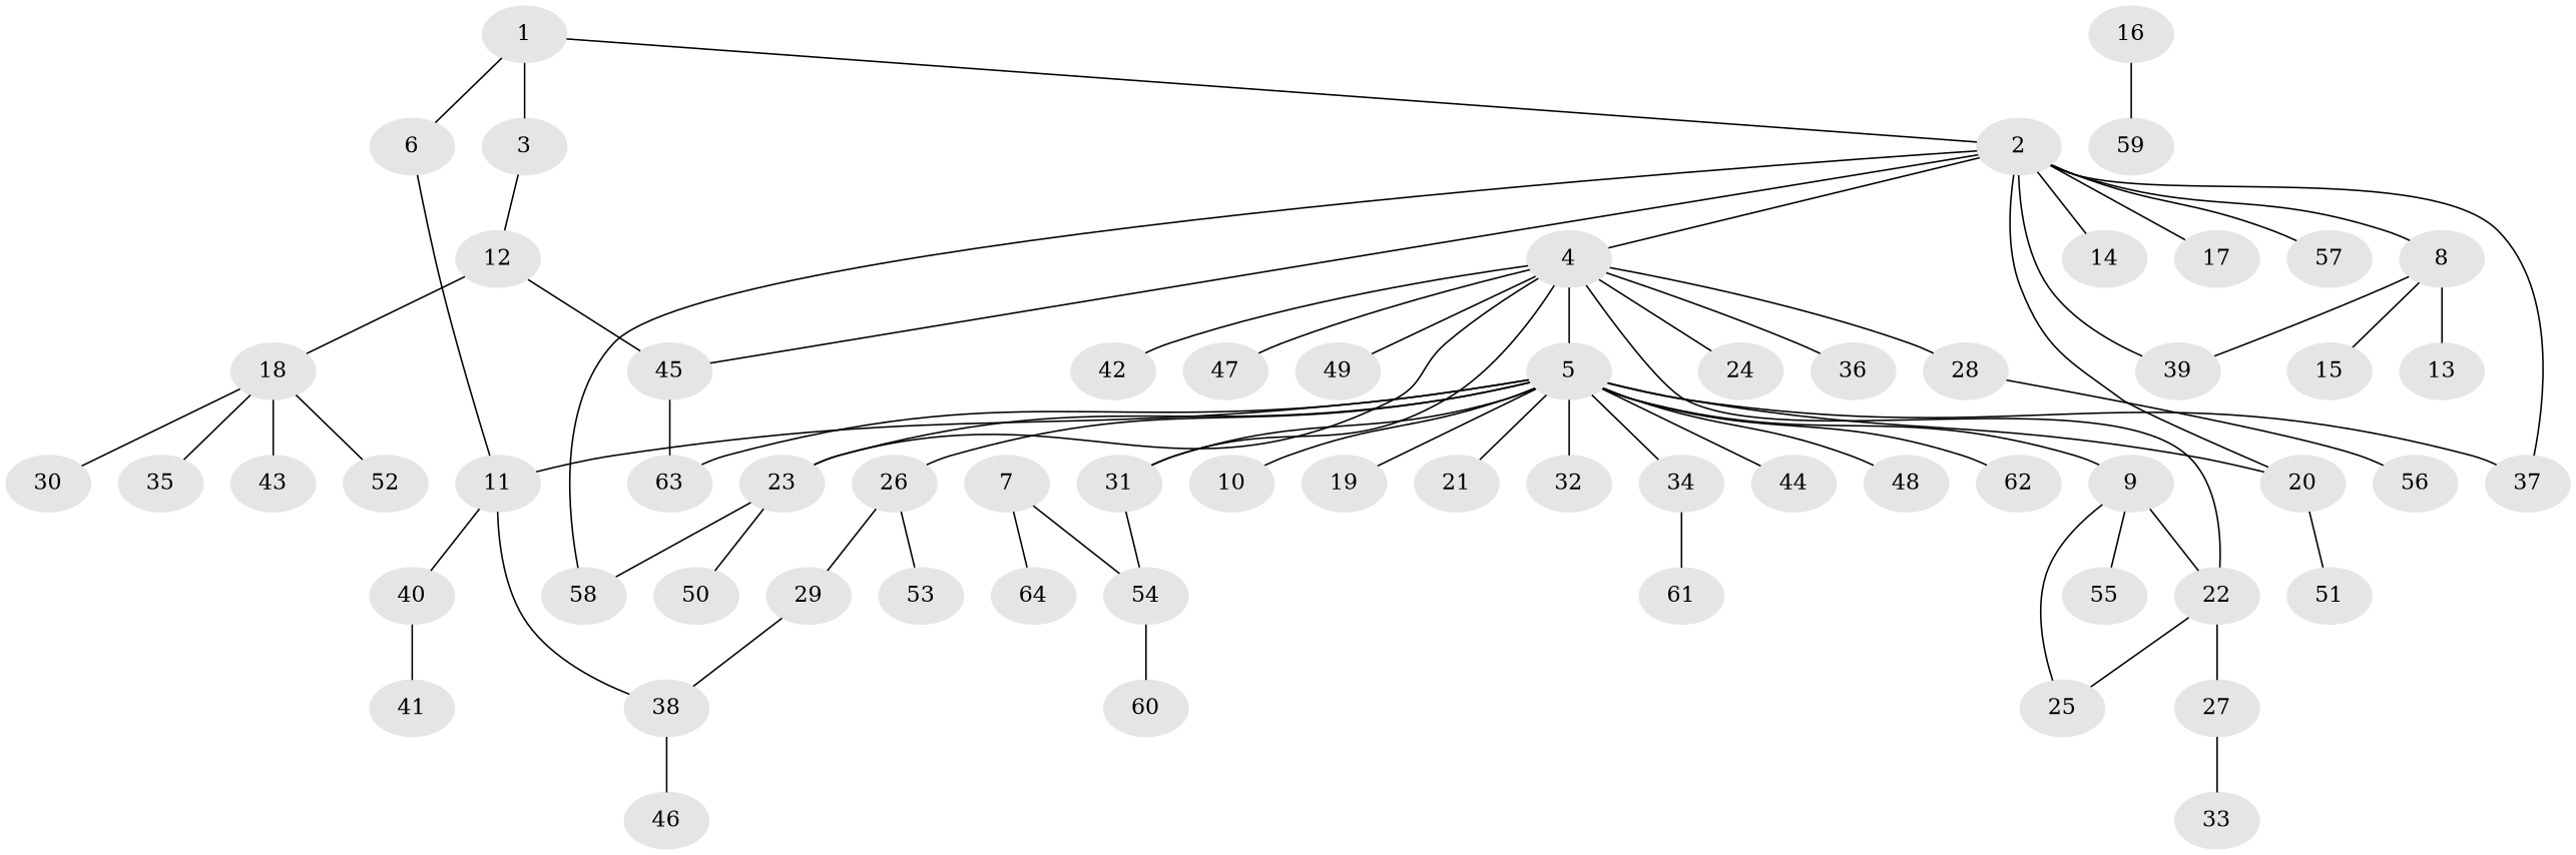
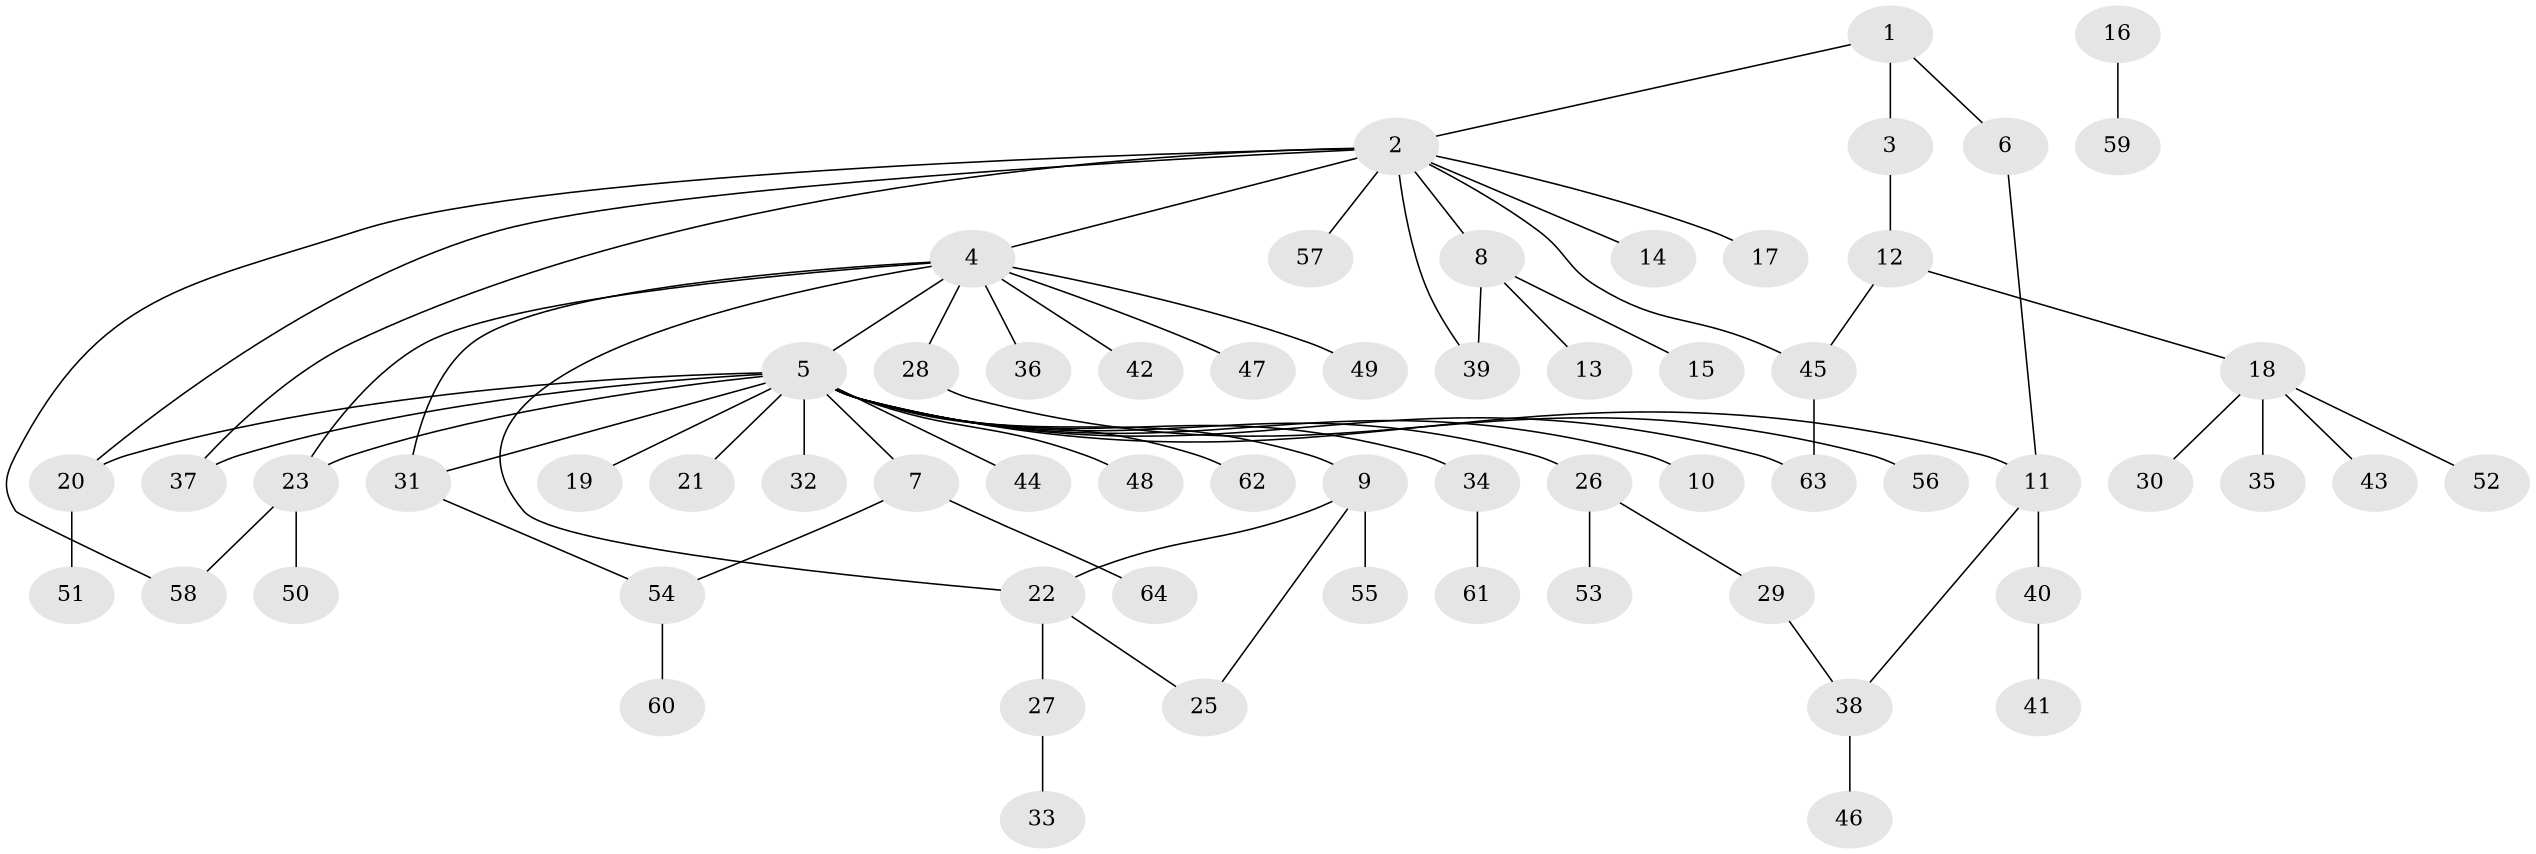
  graph {
    node [color=gray90 style=filled]
    1
    2
    3
    6
    4
    8
    14
    17
    20
    37
    39
    45
    57
    58
    12
    11
    5
    22
    23
-   24
    28
    31
    36
    42
    47
    49
    13
    15
    38
    40
    51
    63
    18
    7
    9
    10
    19
    21
    26
    32
    34
    44
    48
    62
    25
    27
    50
    56
    54
    64
    55
    16
    59
    53
    29
    61
    60
    46
    41
    30
    35
    43
    52
    33
    1 -- 2
    1 -- 3
    1 -- 6
    2 -- 4
    2 -- 8
    2 -- 14
    2 -- 17
    2 -- 20
    2 -- 37
    2 -- 39
    2 -- 45
    2 -- 57
    2 -- 58
    3 -- 12
    6 -- 11
    4 -- 5
    4 -- 22
    4 -- 23
-   4 -- 24
    4 -- 28
    4 -- 31
    4 -- 36
    4 -- 42
    4 -- 47
    4 -- 49
    8 -- 39
    8 -- 13
    8 -- 15
    20 -- 51
    45 -- 63
    12 -- 45
    12 -- 18
    11 -- 38
    11 -- 40
    5 -- 20
    5 -- 37
    5 -- 11
    5 -- 23
    5 -- 31
    5 -- 63
+   5 -- 7
    5 -- 9
    5 -- 10
    5 -- 19
    5 -- 21
    5 -- 26
    5 -- 32
    5 -- 34
    5 -- 44
    5 -- 48
    5 -- 62
    22 -- 25
    22 -- 27
    23 -- 58
    23 -- 50
    28 -- 56
    31 -- 54
    38 -- 46
    40 -- 41
    18 -- 30
    18 -- 35
    18 -- 43
    18 -- 52
    7 -- 54
    7 -- 64
    9 -- 22
    9 -- 25
    9 -- 55
    26 -- 53
    26 -- 29
    34 -- 61
    27 -- 33
    54 -- 60
    16 -- 59
    29 -- 38
  }
